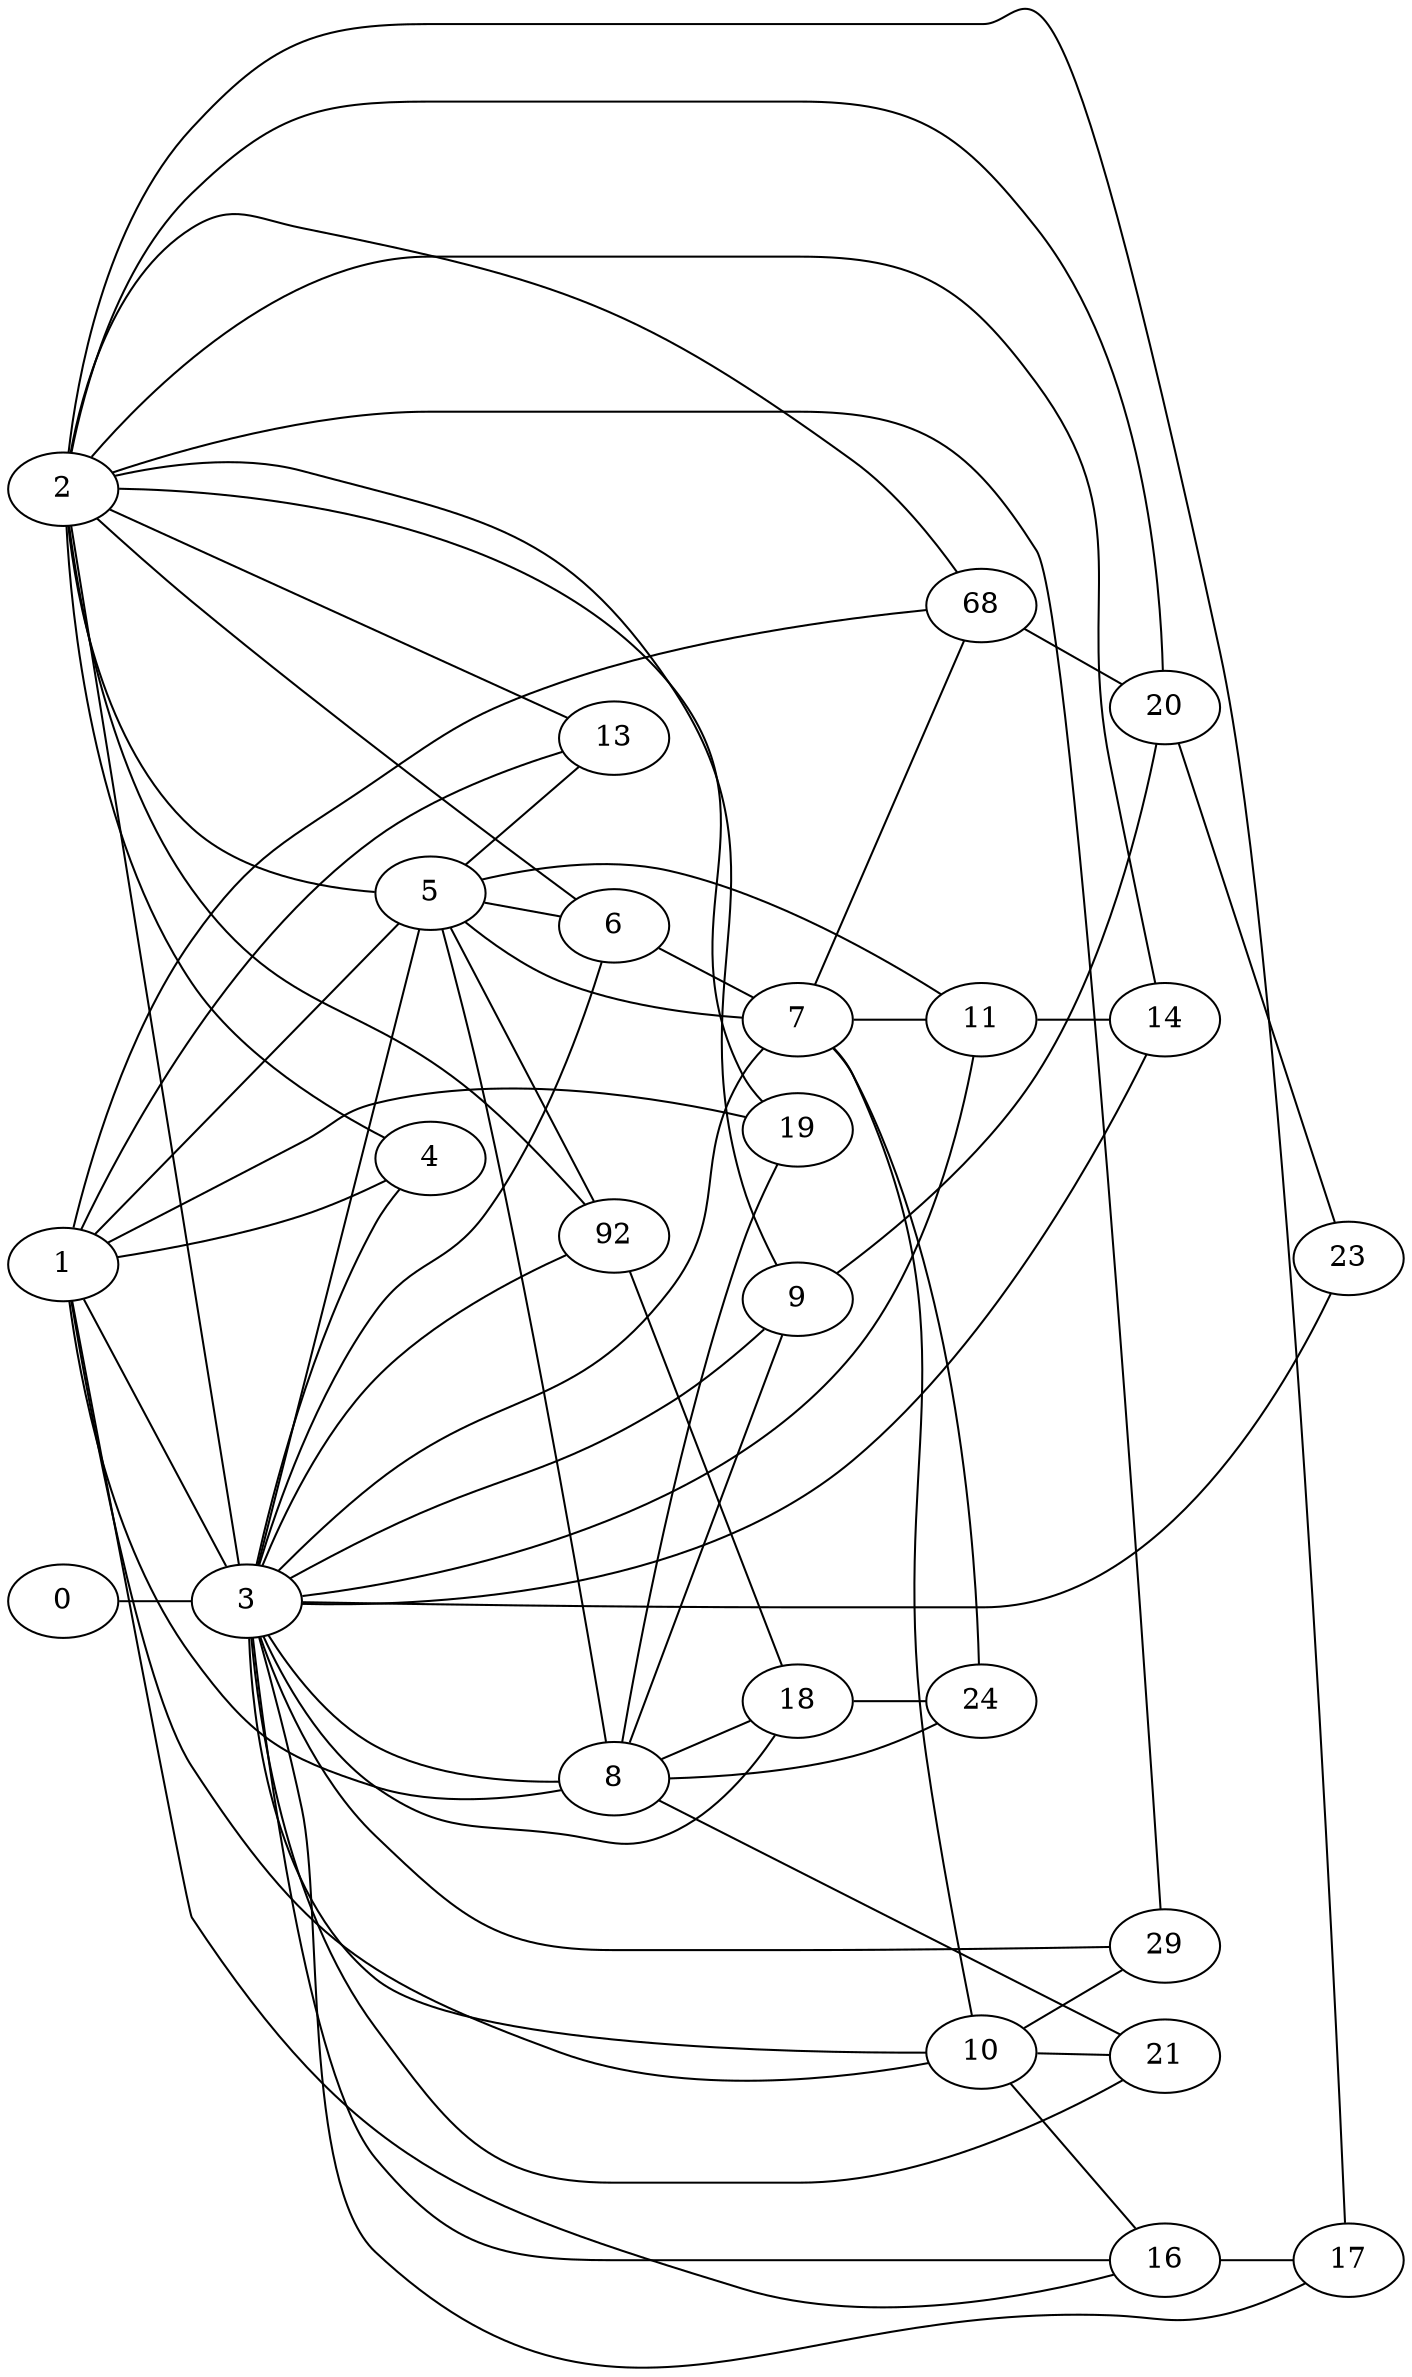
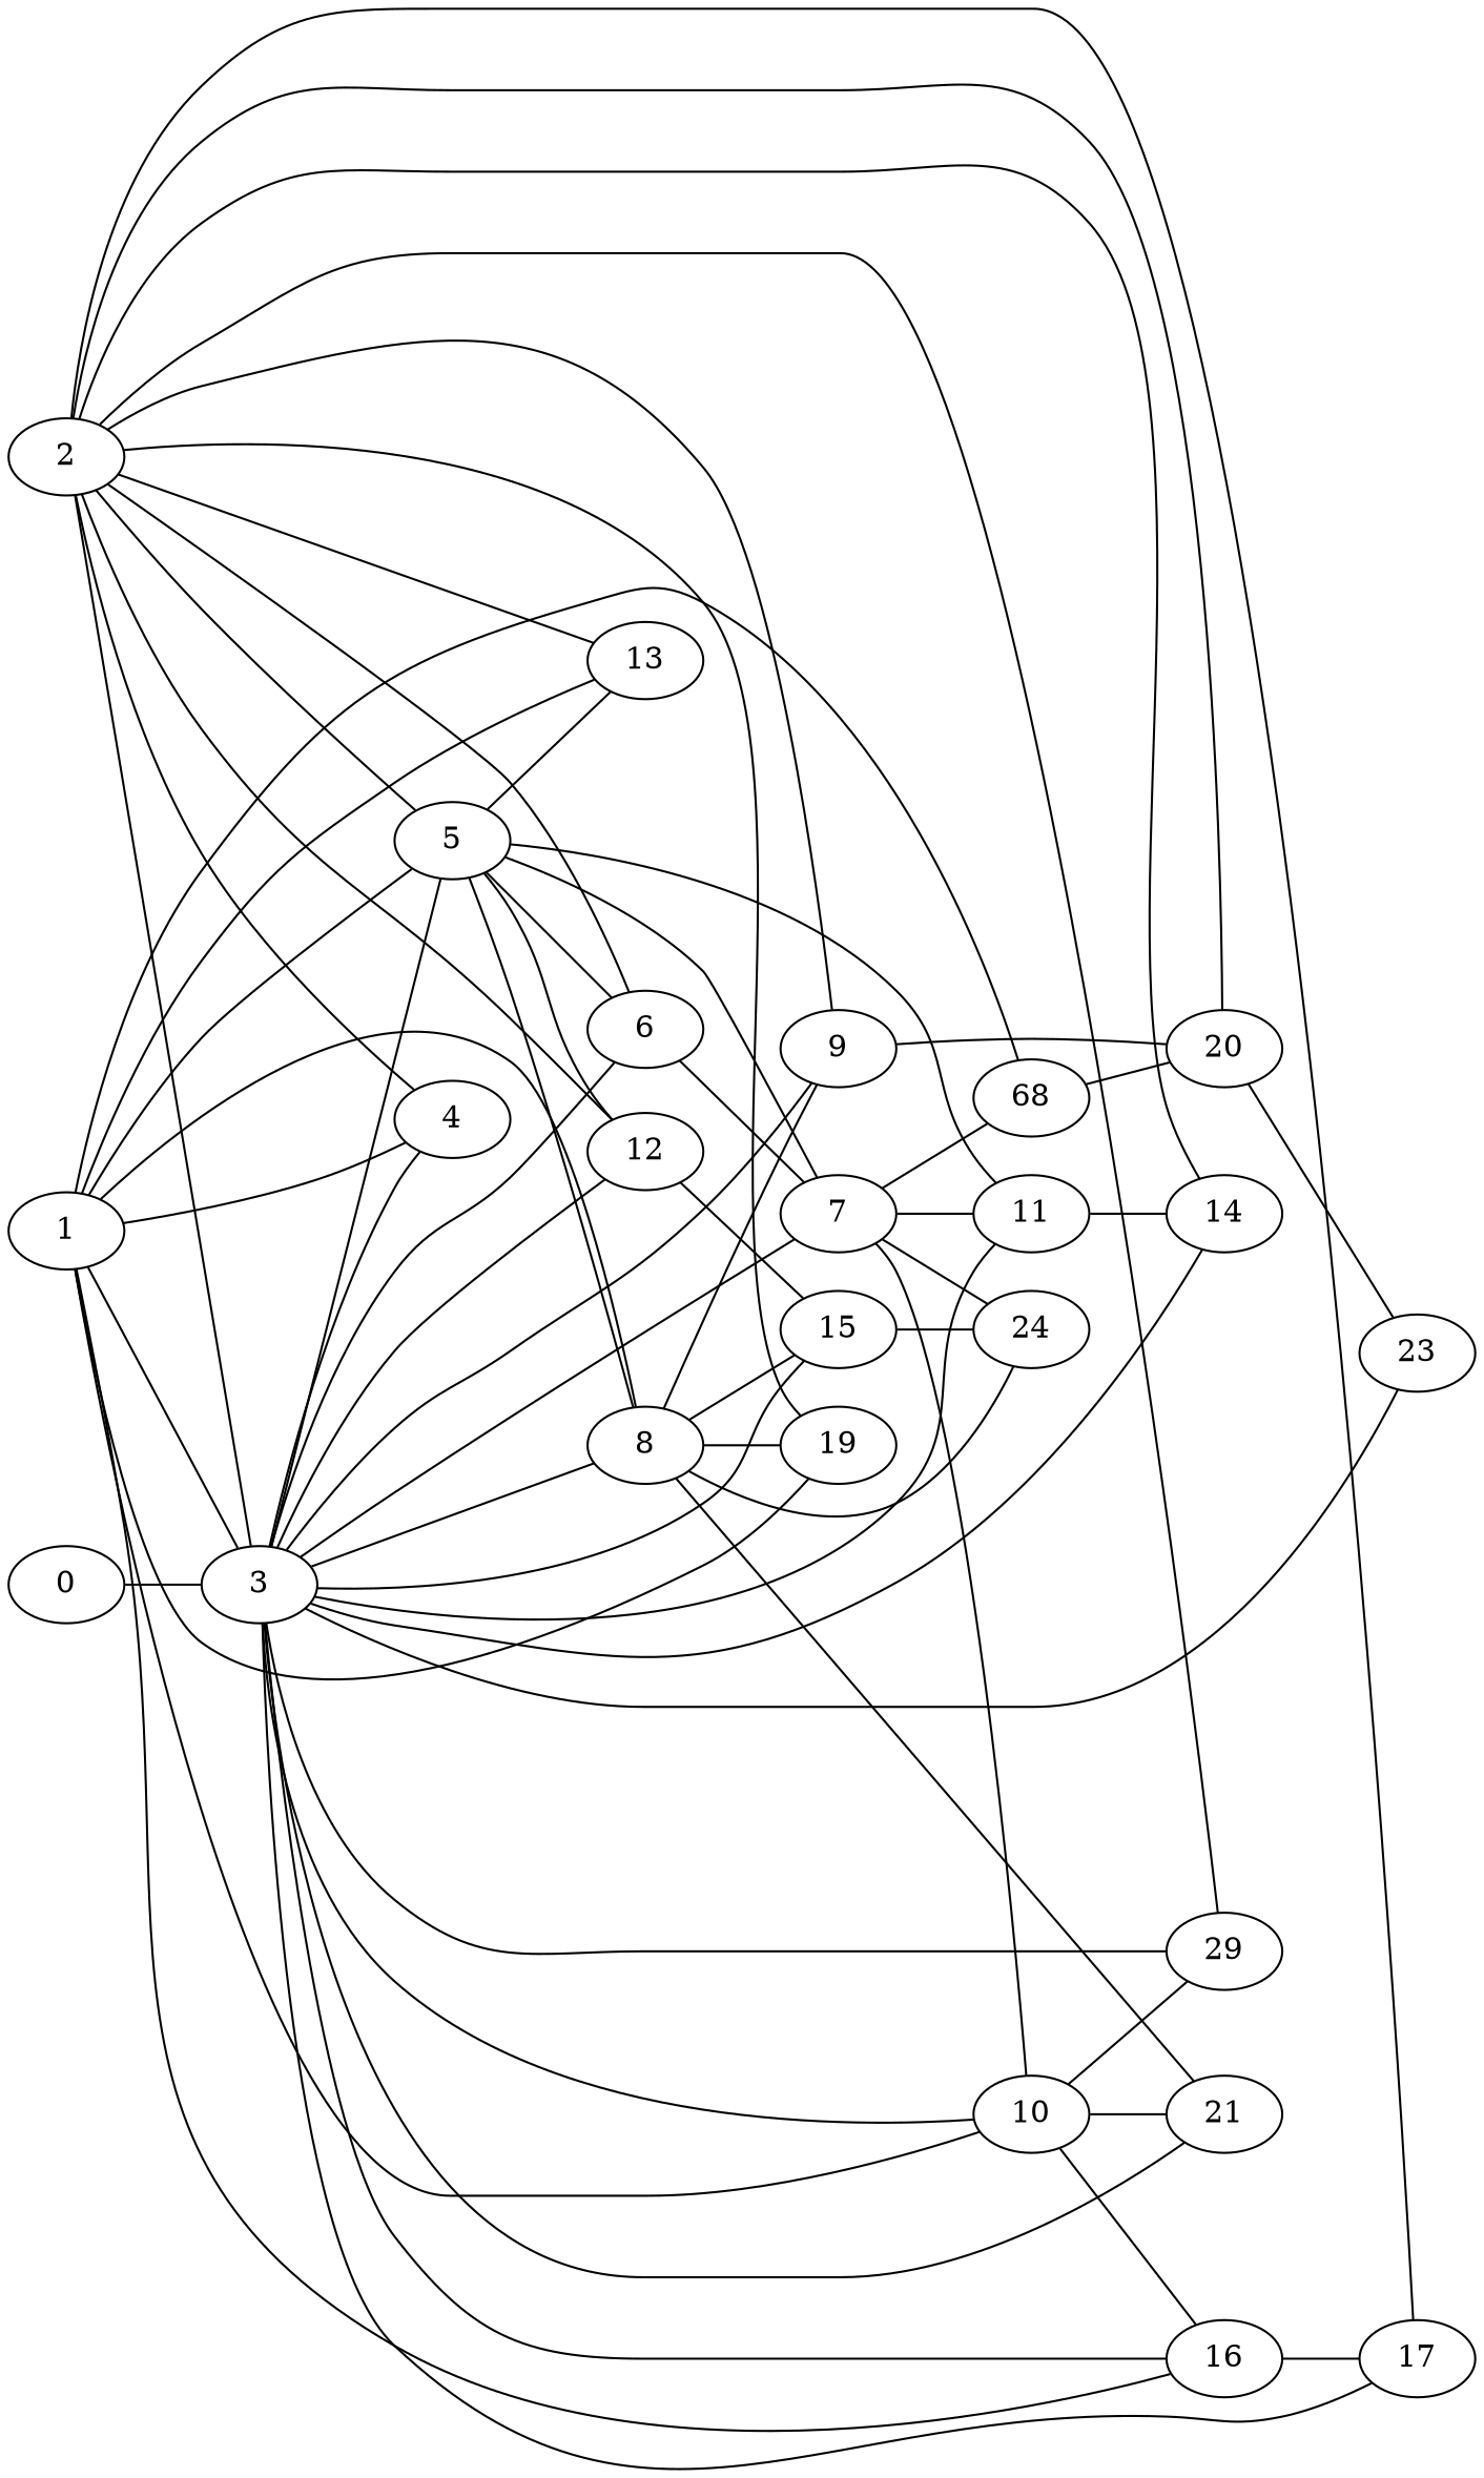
  strict graph {
    rankdir=LR
    edge [is_available=True prob=1.0]
    0
    3
    4
    5
    8
    10
    16
    23
    6
    9
-   12 [label=92]
+   12
    14
    17
    n14 [label=29]
    7
    11
-   15 [label=18]
+   15
    21
    1
    13
    n21 [label=68]
    19
    24
    20
    2
    0 -- 3 [prob=0.792698463724]
    3 -- 4 [prob=0.783026122604]
    3 -- 5 [prob=0.4155846236]
    3 -- 8 [prob=0.122994404694]
    3 -- 10 [prob=0.323717070747]
    3 -- 16
    3 -- 23
    3 -- 6 [prob=0.480469680284]
    3 -- 9 [prob=0.0604581296357]
    3 -- 12 [prob=0.152694706314]
    3 -- 14 [prob=0.330940270427]
    3 -- 17 [prob=0.182921585536]
    3 -- n14 [prob=0.290744606753]
    3 -- 7 [prob=0.551514957079]
    3 -- 11
    3 -- 15 [prob=0.993141486086]
    3 -- 21 [prob=0.0509526552321]
    5 -- 8 [prob=0.797772561275]
    5 -- 6
    5 -- 12
    5 -- 7 [prob=0.209142219148]
    5 -- 11 [prob=0.413839149765]
    5 -- 13 [prob=0.96460170002]
    8 -- 9
    8 -- 15
    8 -- 21
    8 -- 19 [prob=0.428131269268]
    8 -- 24 [prob=0.00851510021728]
    10 -- 16 [prob=0.204891649753]
    10 -- n14 [prob=0.409654323207]
    10 -- 21 [prob=0.527993212563]
    16 -- 17 [prob=0.486532765037]
    6 -- 7 [prob=0.343057301835]
    9 -- 20 [prob=0.292393599728]
    12 -- 15 [prob=0.184347207329]
    7 -- 10 [prob=0.762274547313]
    7 -- 11 [prob=0.165735719607]
    7 -- n21
    7 -- 24
    11 -- 14 [prob=0.155110644749]
    15 -- 24 [prob=0.852977556748]
    1 -- 3 [prob=0.585031962988]
    1 -- 4 [prob=0.69804018027]
    1 -- 5 [prob=0.443982277783]
    1 -- 8 [prob=0.471022673191]
    1 -- 10 [prob=0.804349631686]
    1 -- 16 [prob=0.317525939817]
    1 -- 13 [prob=0.96356862336]
    1 -- n21 [prob=0.165761525493]
    1 -- 19 [prob=0.278335306516]
    n21 -- 20 [prob=0.62191164766]
    20 -- 23
    2 -- 3 [prob=0.518032007826]
    2 -- 4 [prob=0.919091369146]
    2 -- 5 [prob=0.77501068732]
    2 -- 6 [prob=0.96051613423]
    2 -- 9 [prob=0.620208859579]
    2 -- 12 [prob=0.40801015648]
    2 -- 14 [prob=0.646026183799]
    2 -- 17
    2 -- n14 [prob=0.189564051947]
    2 -- 13 [prob=0.33186854458]
-   2 -- n21 [prob=0.343241921373]
    2 -- 19 [prob=0.967383109312]
    2 -- 20 [prob=0.593884722035]
  }
